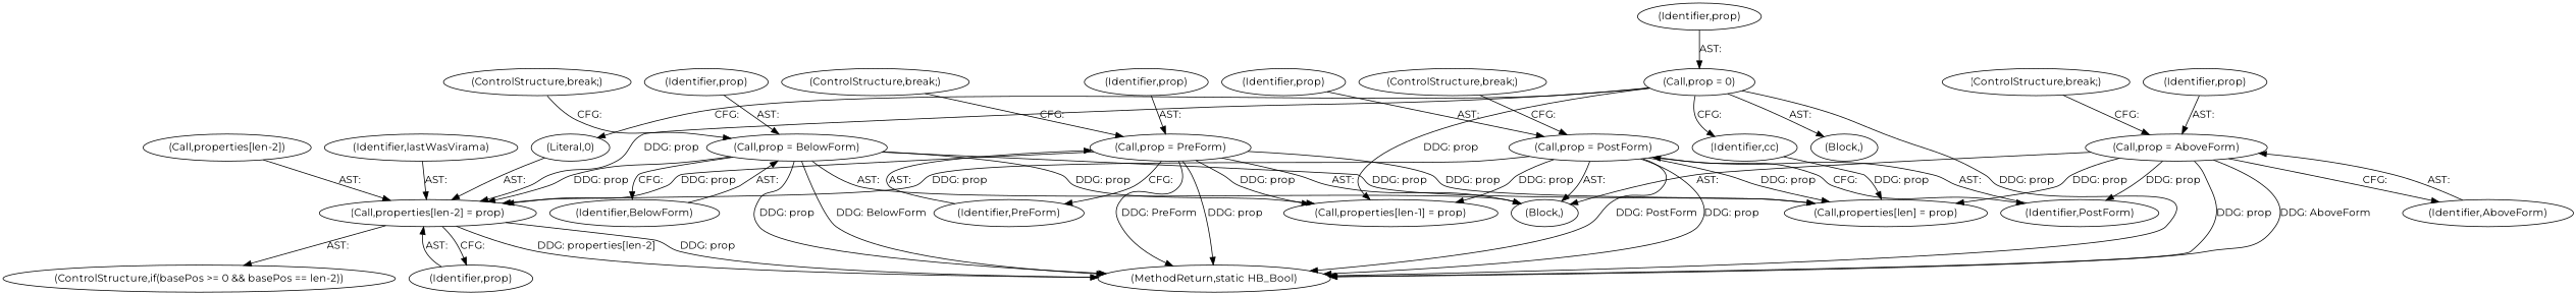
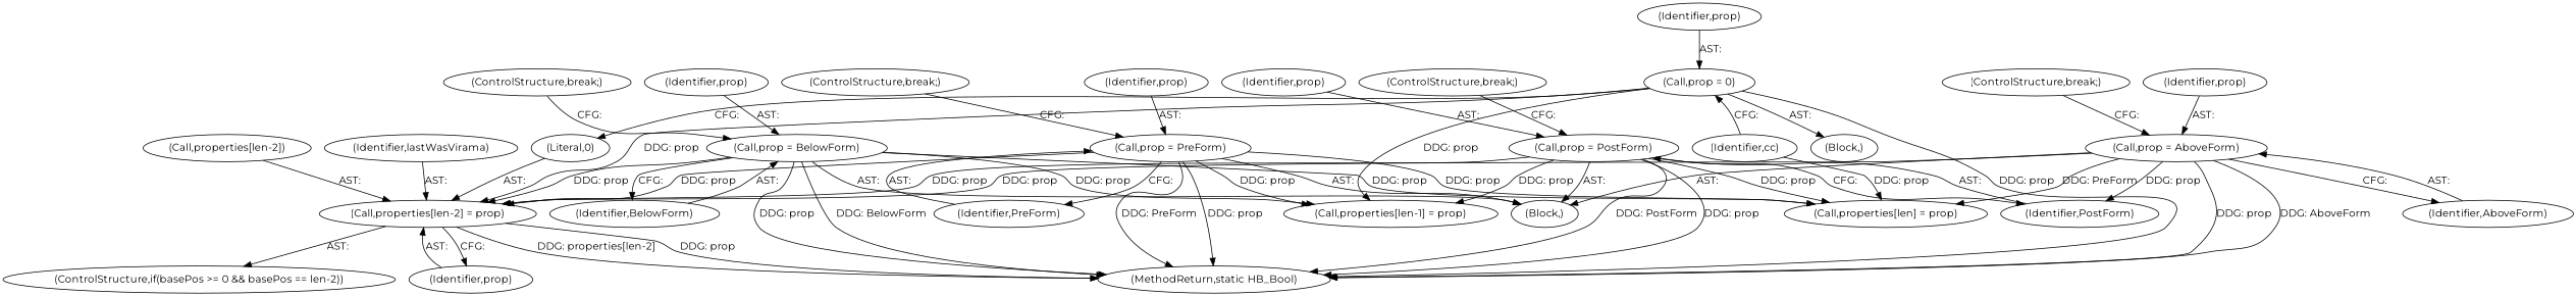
  digraph {
    fontname=Montserrat
    node [fontname=Montserrat]
    edge [fontname=Montserrat]
    n1 [label="(Call,properties[len-2] = prop)"]
    n2 [label="(Identifier,prop)"]
    n3 [label="(MethodReturn,static HB_Bool)"]
    n4 [label="(ControlStructure,if(basePos >= 0 && basePos == len-2))"]
    n5 [label="(Call,prop = PreForm)"]
    n6 [label="(Identifier,PreForm)"]
    n7 [label="(Block,)"]
    n8 [label="(Call,properties[len] = prop)"]
    n9 [label="(Call,properties[len-1] = prop)"]
    n10 [label="(Call,prop = BelowForm)"]
    n11 [label="(Identifier,BelowForm)"]
    n12 [label="(Call,prop = PostForm)"]
    n13 [label="(Identifier,PostForm)"]
    n14 [label="(Call,prop = AboveForm)"]
    n15 [label="(Identifier,AboveForm)"]
    n16 [label="(Call,prop = 0)"]
    n17 [label="(Block,)"]
    n18 [label="(Literal,0)"]
    n19 [label="(Identifier,prop)"]
    n20 [label="(Identifier,cc)"]
    n21 [label="(Identifier,lastWasVirama)"]
    n22 [label="(Identifier,prop)"]
    n23 [label="(ControlStructure,break;)"]
    n24 [label="(Call,properties[len-2])"]
    n25 [label="(Identifier,prop)"]
    n26 [label="(ControlStructure,break;)"]
    n27 [label="(Identifier,prop)"]
    n28 [label="(ControlStructure,break;)"]
    n29 [label="(Identifier,prop)"]
    n30 [label="(ControlStructure,break;)"]
    n1 -> n2 [label="CFG: "]
    n1 -> n3 [label="DDG: properties[len-2]"]
    n1 -> n3 [label="DDG: prop"]
    n1 -> n4 [label="AST: "]
    n2 -> n1 [label="AST: "]
    n5 -> n1 [label="DDG: prop"]
    n5 -> n3 [label="DDG: PreForm"]
    n5 -> n3 [label="DDG: prop"]
    n5 -> n6 [label="CFG: "]
    n5 -> n7 [label="AST: "]
    n5 -> n8 [label="DDG: prop"]
    n5 -> n9 [label="DDG: prop"]
    n6 -> n5 [label="AST: "]
    n10 -> n1 [label="DDG: prop"]
    n10 -> n3 [label="DDG: BelowForm"]
    n10 -> n3 [label="DDG: prop"]
    n10 -> n7 [label="AST: "]
    n10 -> n8 [label="DDG: prop"]
    n10 -> n9 [label="DDG: prop"]
    n10 -> n11 [label="CFG: "]
    n11 -> n10 [label="AST: "]
    n12 -> n1 [label="DDG: prop"]
    n12 -> n3 [label="DDG: PostForm"]
    n12 -> n3 [label="DDG: prop"]
    n12 -> n7 [label="AST: "]
    n12 -> n8 [label="DDG: prop"]
    n12 -> n9 [label="DDG: prop"]
    n12 -> n13 [label="CFG: "]
    n13 -> n12 [label="AST: "]
+   n14 -> n1 [label="DDG: prop"]
    n14 -> n3 [label="DDG: prop"]
    n14 -> n3 [label="DDG: AboveForm"]
    n14 -> n7 [label="AST: "]
-   n14 -> n8 [label="DDG: prop"]
+   n14 -> n8 [label="DDG: PreForm"]
    n14 -> n13 [label="DDG: prop"]
    n14 -> n15 [label="CFG: "]
    n15 -> n14 [label="AST: "]
    n16 -> n1 [label="DDG: prop"]
    n16 -> n3 [label="DDG: prop"]
    n16 -> n9 [label="DDG: prop"]
    n16 -> n17 [label="AST: "]
    n16 -> n18 [label="CFG: "]
    n18 -> n1 [label="AST: "]
    n19 -> n5 [label="AST: "]
    n20 -> n8 [label="DDG: prop"]
-   n16 -> n20 [label="CFG: "]
+   n20 -> n16 [label="CFG: "]
    n21 -> n1 [label="AST: "]
    n22 -> n16 [label="AST: "]
    n23 -> n12 [label="CFG: "]
    n24 -> n1 [label="AST: "]
    n25 -> n14 [label="AST: "]
    n26 -> n14 [label="CFG: "]
    n27 -> n12 [label="AST: "]
    n28 -> n5 [label="CFG: "]
    n29 -> n10 [label="AST: "]
    n30 -> n10 [label="CFG: "]
  }
